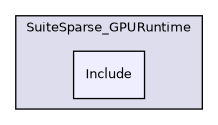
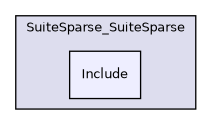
  digraph {
    compound=true
    n1 [fillcolor="#eeeeff" fontname=Helvetica fontsize=10 label=Include pencolor=black shape=box style=filled]
    subgraph cluster_1 {
      bgcolor="#ddddee"
      fontname=Helvetica
      fontsize=10
-     label=SuiteSparse_GPURuntime
+     label=SuiteSparse_SuiteSparse
      pencolor=black
      n1
    }
  }
